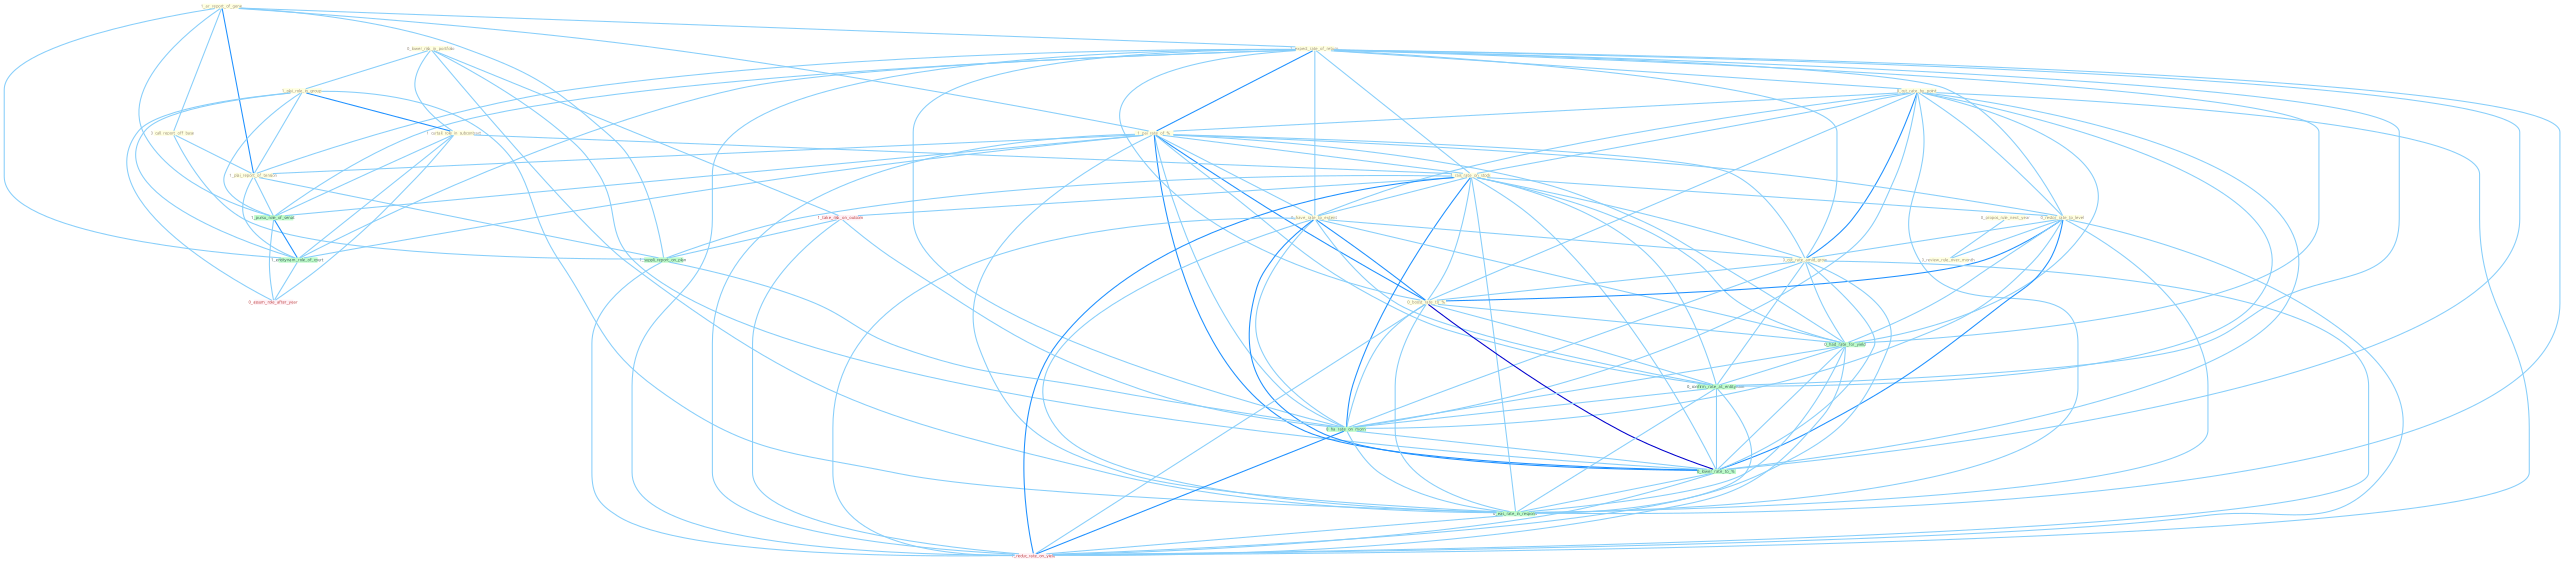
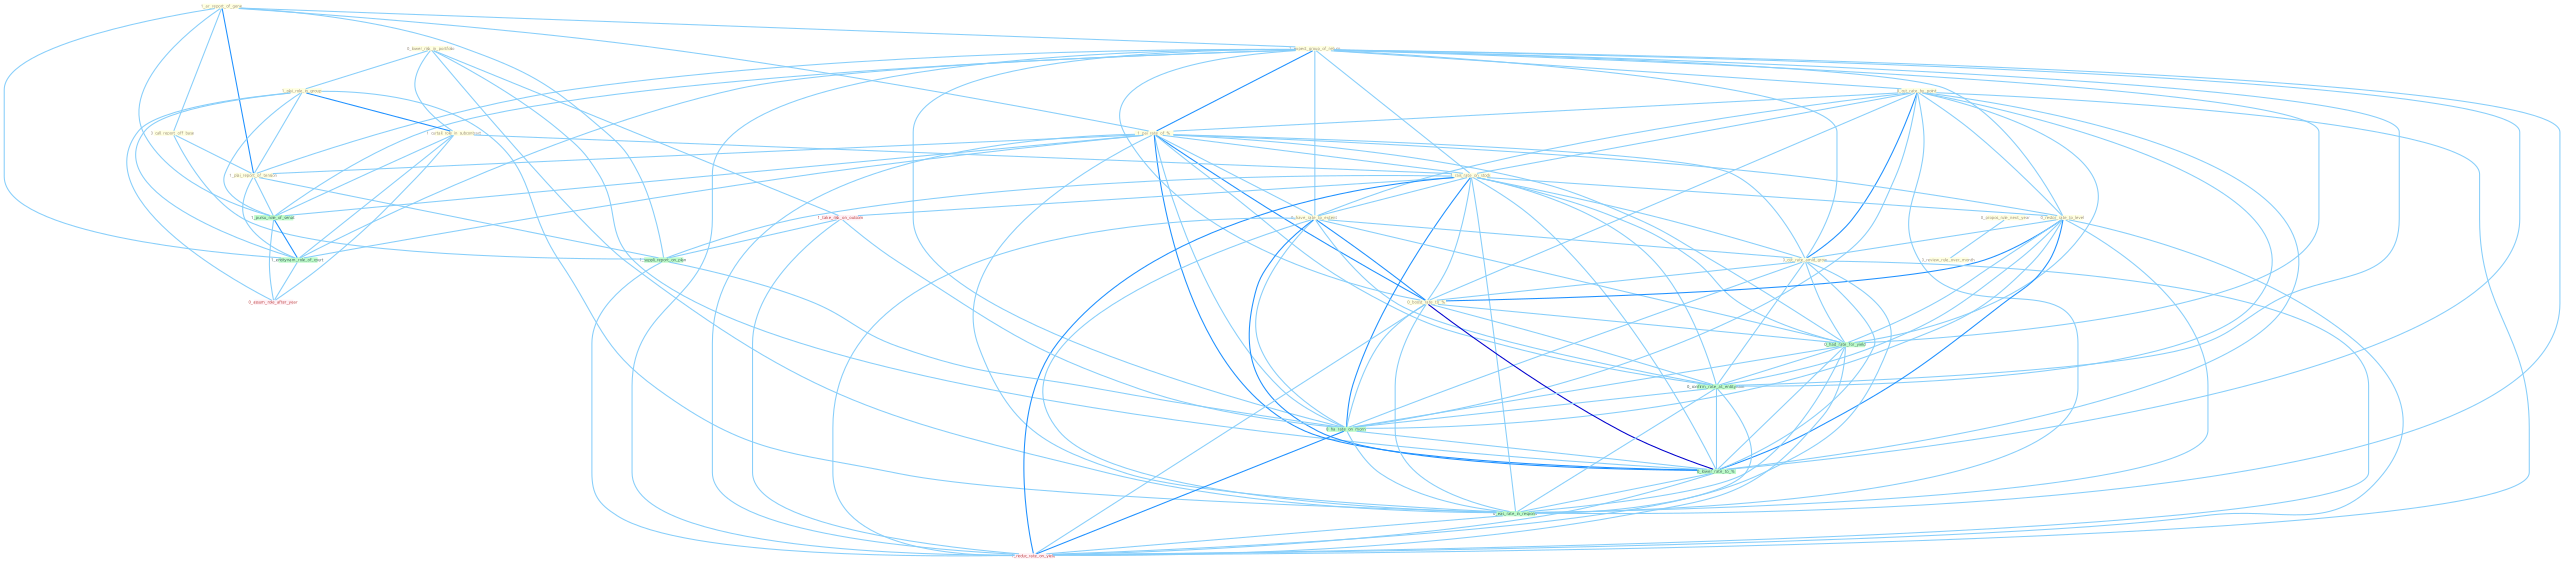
  graph {
    fontname=Ubuntu
    node [color="#ffffe0" fixedsize=true fontcolor="#8b7d6b" fontname=Ubuntu fontsize=4 shape=polygon style=filled]
    edge [color="#87cefa" fontname=Ubuntu w=1]
    "1_ar_report_of_gene " [height=.06 width=.5]
    "0_call_report_off_base " [height=.06 width=.5]
-   "1_expect_rate_of_return " [height=.06 width=.5]
+   "1_expect_rate_of_return " [height=.06 width=.5 label="1_expect_group_of_return"]
    "0_cut_rate_by_point " [height=.06 width=.5]
    "0_propos_rule_next_year " [height=.06 width=.5]
    "0_lower_risk_in_portfolio " [height=.06 width=.5]
    "1_plai_role_in_group " [height=.06 width=.5]
    "1_pai_rate_of_% " [height=.06 width=.5]
    "1_rais_rate_on_stock " [height=.06 width=.5]
    "0_review_rule_over_month " [height=.06 width=.5]
    "0_have_rate_to_extent " [height=.06 width=.5]
    "0_restor_rate_to_level " [height=.06 width=.5]
    "1_curtail_role_in_subcontract " [height=.06 width=.5]
    "0_cut_rate_amid_grow " [height=.06 width=.5]
    "0_boost_rate_to_% " [height=.06 width=.5]
    "1_plai_report_of_tension " [height=.06 width=.5]
    "1_take_risk_on_outcom " [color="#fff0f5" fontcolor="#b22222" height=.06 width=.5]
    n18 [color="#fff0f5" fontcolor="#b22222" height=.06 label="1_reduc_rate_on_yield" width=.5]
    "0_assum_role_after_year " [color="#fff0f5" fontcolor="#b22222" height=.06 width=.5]
    "1_pursu_role_of_senat " [color="#BDFCC9" fontcolor="#2f4f4f" height=.06 width=.5]
    "1_suppli_report_on_plan " [color="#BDFCC9" fontcolor="#2f4f4f" height=.06 width=.5]
    "1_entitynam_role_of_court " [color="#BDFCC9" fontcolor="#2f4f4f" height=.06 width=.5]
    "0_had_rate_for_yield " [color="#BDFCC9" fontcolor="#2f4f4f" height=.06 width=.5]
    "0_confirm_rate_at_entitynam " [color="#BDFCC9" fontcolor="#2f4f4f" height=.06 width=.5]
    "0_ha_rate_on_morn " [color="#BDFCC9" fontcolor="#2f4f4f" height=.06 width=.5]
    "0_lower_rate_to_% " [color="#BDFCC9" fontcolor="#2f4f4f" height=.06 width=.5]
    "0_eas_rate_in_respons " [color="#BDFCC9" fontcolor="#2f4f4f" height=.06 width=.5]
    subgraph sub_1 {
      "1_ar_report_of_gene "
      "0_call_report_off_base "
      "1_expect_rate_of_return "
      "0_cut_rate_by_point "
      "0_propos_rule_next_year "
      "0_lower_risk_in_portfolio "
      "1_plai_role_in_group "
      "1_pai_rate_of_% "
      "1_rais_rate_on_stock "
      "0_review_rule_over_month "
      "0_have_rate_to_extent "
      "0_restor_rate_to_level "
      "1_curtail_role_in_subcontract "
      "0_cut_rate_amid_grow "
      "0_boost_rate_to_% "
      "1_plai_report_of_tension "
    }
    subgraph sub_2 {
      "1_take_risk_on_outcom "
      n18
      "0_assum_role_after_year "
    }
    "1_ar_report_of_gene " -- "0_call_report_off_base "
    "1_ar_report_of_gene " -- "1_expect_rate_of_return "
    "1_ar_report_of_gene " -- "1_pai_rate_of_% "
    "1_ar_report_of_gene " -- "1_plai_report_of_tension " [color="#1e90ff" w=2]
    "1_ar_report_of_gene " -- "1_pursu_role_of_senat "
    "1_ar_report_of_gene " -- "1_suppli_report_on_plan "
    "1_ar_report_of_gene " -- "1_entitynam_role_of_court "
    "0_call_report_off_base " -- "1_plai_report_of_tension "
    "0_call_report_off_base " -- "1_suppli_report_on_plan "
    "1_expect_rate_of_return " -- "0_cut_rate_by_point "
    "1_expect_rate_of_return " -- "1_pai_rate_of_% " [color="#1e90ff" w=2]
    "1_expect_rate_of_return " -- "1_rais_rate_on_stock "
    "1_expect_rate_of_return " -- "0_have_rate_to_extent "
    "1_expect_rate_of_return " -- "0_restor_rate_to_level "
    "1_expect_rate_of_return " -- "0_cut_rate_amid_grow "
    "1_expect_rate_of_return " -- "0_boost_rate_to_% "
    "1_expect_rate_of_return " -- "1_plai_report_of_tension "
    "1_expect_rate_of_return " -- n18
    "1_expect_rate_of_return " -- "1_pursu_role_of_senat "
    "1_expect_rate_of_return " -- "1_entitynam_role_of_court "
    "1_expect_rate_of_return " -- "0_had_rate_for_yield "
    "1_expect_rate_of_return " -- "0_confirm_rate_at_entitynam "
    "1_expect_rate_of_return " -- "0_ha_rate_on_morn "
    "1_expect_rate_of_return " -- "0_lower_rate_to_% "
    "1_expect_rate_of_return " -- "0_eas_rate_in_respons "
    "0_cut_rate_by_point " -- "1_pai_rate_of_% "
    "0_cut_rate_by_point " -- "1_rais_rate_on_stock "
    "0_cut_rate_by_point " -- "0_have_rate_to_extent "
    "0_cut_rate_by_point " -- "0_restor_rate_to_level "
    "0_cut_rate_by_point " -- "0_cut_rate_amid_grow " [color="#1e90ff" w=2]
    "0_cut_rate_by_point " -- "0_boost_rate_to_% "
    "0_cut_rate_by_point " -- n18
    "0_cut_rate_by_point " -- "0_had_rate_for_yield "
    "0_cut_rate_by_point " -- "0_confirm_rate_at_entitynam "
    "0_cut_rate_by_point " -- "0_ha_rate_on_morn "
    "0_cut_rate_by_point " -- "0_lower_rate_to_% "
    "0_cut_rate_by_point " -- "0_eas_rate_in_respons "
    "0_propos_rule_next_year " -- "0_review_rule_over_month "
    "0_lower_risk_in_portfolio " -- "1_plai_role_in_group "
    "0_lower_risk_in_portfolio " -- "1_curtail_role_in_subcontract "
    "0_lower_risk_in_portfolio " -- "1_take_risk_on_outcom "
    "0_lower_risk_in_portfolio " -- "0_lower_rate_to_% "
    "0_lower_risk_in_portfolio " -- "0_eas_rate_in_respons "
    "1_plai_role_in_group " -- "1_curtail_role_in_subcontract " [color="#1e90ff" w=2]
    "1_plai_role_in_group " -- "1_plai_report_of_tension "
    "1_plai_role_in_group " -- "0_assum_role_after_year "
    "1_plai_role_in_group " -- "1_pursu_role_of_senat "
    "1_plai_role_in_group " -- "1_entitynam_role_of_court "
    "1_plai_role_in_group " -- "0_eas_rate_in_respons "
    "1_pai_rate_of_% " -- "1_rais_rate_on_stock "
    "1_pai_rate_of_% " -- "0_have_rate_to_extent "
    "1_pai_rate_of_% " -- "0_restor_rate_to_level "
    "1_pai_rate_of_% " -- "0_cut_rate_amid_grow "
    "1_pai_rate_of_% " -- "0_boost_rate_to_% " [color="#1e90ff" w=2]
    "1_pai_rate_of_% " -- "1_plai_report_of_tension "
    "1_pai_rate_of_% " -- n18
    "1_pai_rate_of_% " -- "1_pursu_role_of_senat "
    "1_pai_rate_of_% " -- "1_entitynam_role_of_court "
    "1_pai_rate_of_% " -- "0_had_rate_for_yield "
    "1_pai_rate_of_% " -- "0_confirm_rate_at_entitynam "
    "1_pai_rate_of_% " -- "0_ha_rate_on_morn "
    "1_pai_rate_of_% " -- "0_lower_rate_to_% " [color="#1e90ff" w=2]
    "1_pai_rate_of_% " -- "0_eas_rate_in_respons "
    "1_rais_rate_on_stock " -- "0_have_rate_to_extent "
    "1_rais_rate_on_stock " -- "0_restor_rate_to_level "
    "1_rais_rate_on_stock " -- "0_cut_rate_amid_grow "
    "1_rais_rate_on_stock " -- "0_boost_rate_to_% "
    "1_rais_rate_on_stock " -- "1_take_risk_on_outcom "
    "1_rais_rate_on_stock " -- n18 [color="#1e90ff" w=2]
    "1_rais_rate_on_stock " -- "1_suppli_report_on_plan "
    "1_rais_rate_on_stock " -- "0_had_rate_for_yield "
    "1_rais_rate_on_stock " -- "0_confirm_rate_at_entitynam "
    "1_rais_rate_on_stock " -- "0_ha_rate_on_morn " [color="#1e90ff" w=2]
    "1_rais_rate_on_stock " -- "0_lower_rate_to_% "
    "1_rais_rate_on_stock " -- "0_eas_rate_in_respons "
    "0_have_rate_to_extent " -- "0_cut_rate_amid_grow "
    "0_have_rate_to_extent " -- "0_boost_rate_to_% " [color="#1e90ff" w=2]
    "0_have_rate_to_extent " -- n18
    "0_have_rate_to_extent " -- "0_had_rate_for_yield "
    "0_have_rate_to_extent " -- "0_confirm_rate_at_entitynam "
    "0_have_rate_to_extent " -- "0_ha_rate_on_morn "
    "0_have_rate_to_extent " -- "0_lower_rate_to_% " [color="#1e90ff" w=2]
    "0_have_rate_to_extent " -- "0_eas_rate_in_respons "
    "0_restor_rate_to_level " -- "0_cut_rate_amid_grow "
    "0_restor_rate_to_level " -- "0_boost_rate_to_% " [color="#1e90ff" w=2]
    "0_restor_rate_to_level " -- n18
    "0_restor_rate_to_level " -- "0_had_rate_for_yield "
-   "0_restor_rate_to_level " -- "0_review_rule_over_month "
+   "0_restor_rate_to_level " -- "0_confirm_rate_at_entitynam "
    "0_restor_rate_to_level " -- "0_ha_rate_on_morn "
    "0_restor_rate_to_level " -- "0_lower_rate_to_% " [color="#1e90ff" w=2]
    "0_restor_rate_to_level " -- "0_eas_rate_in_respons "
    "1_curtail_role_in_subcontract " -- "1_rais_rate_on_stock "
    "1_curtail_role_in_subcontract " -- "0_assum_role_after_year "
    "1_curtail_role_in_subcontract " -- "1_pursu_role_of_senat "
    "1_curtail_role_in_subcontract " -- "1_entitynam_role_of_court "
    "0_cut_rate_amid_grow " -- "0_boost_rate_to_% "
    "0_cut_rate_amid_grow " -- n18
    "0_cut_rate_amid_grow " -- "0_had_rate_for_yield "
    "0_cut_rate_amid_grow " -- "0_confirm_rate_at_entitynam "
    "0_cut_rate_amid_grow " -- "0_ha_rate_on_morn "
    "0_cut_rate_amid_grow " -- "0_lower_rate_to_% "
    "0_cut_rate_amid_grow " -- "0_eas_rate_in_respons "
    "0_boost_rate_to_% " -- n18
    "0_boost_rate_to_% " -- "0_had_rate_for_yield "
    "0_boost_rate_to_% " -- "0_confirm_rate_at_entitynam "
    "0_boost_rate_to_% " -- "0_ha_rate_on_morn "
    "0_boost_rate_to_% " -- "0_lower_rate_to_% " [color="#0000cd" w=3]
    "0_boost_rate_to_% " -- "0_eas_rate_in_respons "
    "1_plai_report_of_tension " -- "1_pursu_role_of_senat "
    "1_plai_report_of_tension " -- "1_suppli_report_on_plan "
    "1_plai_report_of_tension " -- "1_entitynam_role_of_court "
    "1_take_risk_on_outcom " -- n18
    "1_take_risk_on_outcom " -- "1_suppli_report_on_plan "
    "1_take_risk_on_outcom " -- "0_ha_rate_on_morn "
    "1_pursu_role_of_senat " -- "0_assum_role_after_year "
    "1_pursu_role_of_senat " -- "1_entitynam_role_of_court " [color="#1e90ff" w=2]
    "1_suppli_report_on_plan " -- n18
    "1_suppli_report_on_plan " -- "0_ha_rate_on_morn "
    "1_entitynam_role_of_court " -- "0_assum_role_after_year "
    "0_had_rate_for_yield " -- n18
    "0_had_rate_for_yield " -- "0_confirm_rate_at_entitynam "
    "0_had_rate_for_yield " -- "0_ha_rate_on_morn "
    "0_had_rate_for_yield " -- "0_lower_rate_to_% "
    "0_had_rate_for_yield " -- "0_eas_rate_in_respons "
    "0_confirm_rate_at_entitynam " -- n18
    "0_confirm_rate_at_entitynam " -- "0_ha_rate_on_morn "
    "0_confirm_rate_at_entitynam " -- "0_lower_rate_to_% "
    "0_confirm_rate_at_entitynam " -- "0_eas_rate_in_respons "
    "0_ha_rate_on_morn " -- n18 [color="#1e90ff" w=2]
    "0_ha_rate_on_morn " -- "0_lower_rate_to_% "
    "0_ha_rate_on_morn " -- "0_eas_rate_in_respons "
    "0_lower_rate_to_% " -- n18
    "0_lower_rate_to_% " -- "0_eas_rate_in_respons "
    "0_eas_rate_in_respons " -- n18
  }
